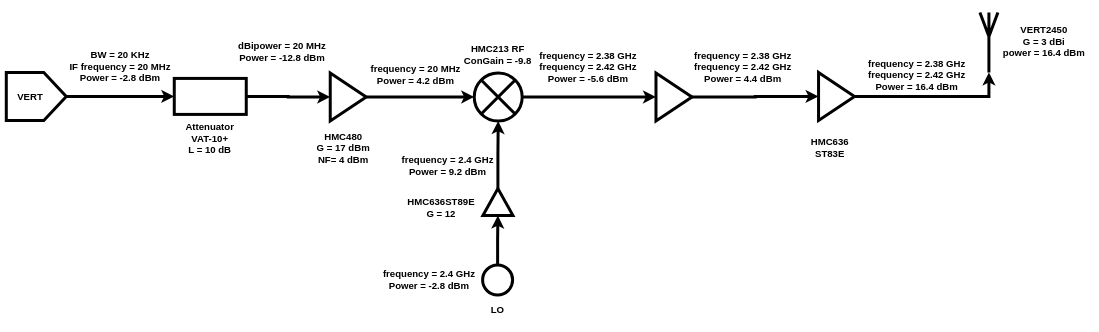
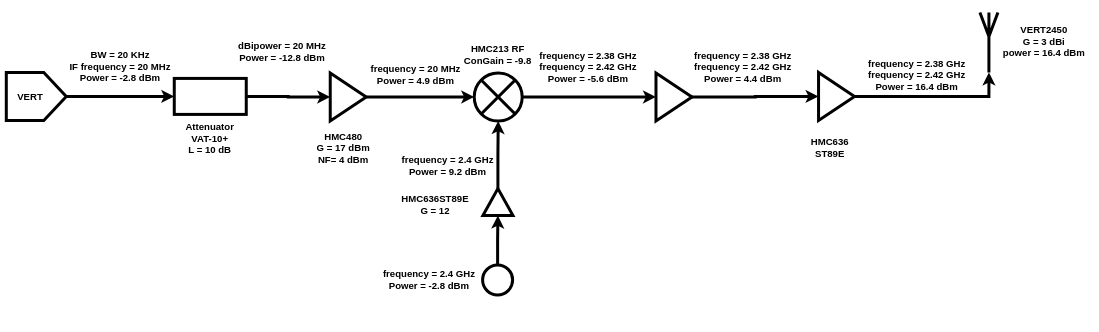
  <mxCell id="0" />
  <mxCell id="1" parent="0" />
  <mxCell id="2" style="edgeStyle=orthogonalEdgeStyle;rounded=0;orthogonalLoop=1;jettySize=auto;html=1;exitX=1;exitY=0.5;exitDx=0;exitDy=0;entryX=0;entryY=0.5;entryDx=0;entryDy=0;strokeWidth=5;fontSize=16;fontStyle=1" parent="1" source="3" target="17" edge="1"><mxGeometry relative="1" as="geometry" /></mxCell>
  <mxCell id="3" value="" style="triangle;whiteSpace=wrap;html=1;strokeWidth=5;fontSize=16;fontStyle=1" parent="1" vertex="1"><mxGeometry x="550" y="121" width="60" height="80" as="geometry" /></mxCell>
  <mxCell id="4" style="edgeStyle=orthogonalEdgeStyle;rounded=0;orthogonalLoop=1;jettySize=auto;html=1;exitX=1;exitY=0.5;exitDx=0;exitDy=0;entryX=0;entryY=0.5;entryDx=0;entryDy=0;strokeWidth=5;fontSize=16;fontStyle=1" parent="1" source="5" target="22" edge="1"><mxGeometry relative="1" as="geometry" /></mxCell>
  <mxCell id="5" value="" style="triangle;whiteSpace=wrap;html=1;strokeWidth=5;fontSize=16;fontStyle=1" parent="1" vertex="1"><mxGeometry x="1093" y="121" width="60" height="80" as="geometry" /></mxCell>
  <mxCell id="6" value="" style="verticalLabelPosition=bottom;shadow=0;dashed=0;align=center;html=1;verticalAlign=top;shape=mxgraph.electrical.radio.aerial_-_antenna_1;strokeWidth=5;fontSize=16;fontStyle=1" parent="1" vertex="1"><mxGeometry x="1633" y="20" width="30" height="100" as="geometry" /></mxCell>
  <mxCell id="7" value="HMC213 RF&lt;br&gt;ConGain = -9.8" style="text;html=1;strokeColor=none;fillColor=none;align=center;verticalAlign=middle;whiteSpace=wrap;rounded=0;strokeWidth=5;fontSize=16;fontStyle=1" parent="1" vertex="1"><mxGeometry x="769.75" y="71" width="118.5" height="40" as="geometry" /></mxCell>
  <mxCell id="8" style="edgeStyle=orthogonalEdgeStyle;rounded=0;orthogonalLoop=1;jettySize=auto;html=1;exitX=1;exitY=0.5;exitDx=0;exitDy=0;entryX=0.5;entryY=1;entryDx=0;entryDy=0;strokeWidth=5;fontSize=16;fontStyle=1" parent="1" source="9" target="17" edge="1"><mxGeometry relative="1" as="geometry" /></mxCell>
  <mxCell id="9" value="" style="triangle;whiteSpace=wrap;html=1;rotation=-90;strokeWidth=5;fontSize=16;fontStyle=1" parent="1" vertex="1"><mxGeometry x="807" y="311" width="45" height="50" as="geometry" /></mxCell>
  <mxCell id="10" style="edgeStyle=orthogonalEdgeStyle;rounded=0;orthogonalLoop=1;jettySize=auto;html=1;exitX=0.5;exitY=0;exitDx=0;exitDy=0;entryX=0;entryY=0.5;entryDx=0;entryDy=0;strokeWidth=5;fontSize=16;fontStyle=1" parent="1" source="11" target="9" edge="1"><mxGeometry relative="1" as="geometry" /></mxCell>
  <mxCell id="11" value="" style="ellipse;whiteSpace=wrap;html=1;aspect=fixed;strokeWidth=5;fontSize=16;fontStyle=1" parent="1" vertex="1"><mxGeometry x="804" y="441" width="50" height="50" as="geometry" /></mxCell>
  <mxCell id="12" value="BW = 20 KHz&lt;br style=&quot;font-size: 16px&quot;&gt;IF frequency = 20 MHz&lt;br style=&quot;font-size: 16px&quot;&gt;Power = -2.8 dBm" style="text;html=1;strokeColor=none;fillColor=none;align=center;verticalAlign=middle;whiteSpace=wrap;rounded=0;strokeWidth=5;fontSize=16;fontStyle=1" parent="1" vertex="1"><mxGeometry x="110" y="75" width="180" height="70" as="geometry" /></mxCell>
- <mxCell id="13" value="frequency = 20 MHz&lt;br style=&quot;font-size: 16px&quot;&gt;Power = 4.2 dBm" style="text;html=1;strokeColor=none;fillColor=none;align=center;verticalAlign=middle;whiteSpace=wrap;rounded=0;strokeWidth=5;fontSize=16;fontStyle=1" parent="1" vertex="1"><mxGeometry x="610" y="109" width="165" height="30" as="geometry" /></mxCell>
+ <mxCell id="13" value="frequency = 20 MHz&lt;br style=&quot;font-size: 16px&quot;&gt;Power = 4.9 dBm" style="text;html=1;strokeColor=none;fillColor=none;align=center;verticalAlign=middle;whiteSpace=wrap;rounded=0;strokeWidth=5;fontSize=16;fontStyle=1" parent="1" vertex="1"><mxGeometry x="610" y="109" width="165" height="30" as="geometry" /></mxCell>
  <mxCell id="14" value="frequency = 2.38 GHz&lt;br style=&quot;font-size: 16px&quot;&gt;frequency = 2.42 GHz&lt;br style=&quot;font-size: 16px&quot;&gt;Power = -5.6 dBm" style="text;html=1;strokeColor=none;fillColor=none;align=center;verticalAlign=middle;whiteSpace=wrap;rounded=0;strokeWidth=5;fontSize=16;fontStyle=1" parent="1" vertex="1"><mxGeometry x="890" y="76" width="180" height="70" as="geometry" /></mxCell>
  <mxCell id="15" value="frequency = 2.38 GHz&lt;br style=&quot;font-size: 16px&quot;&gt;frequency = 2.42 GHz&lt;br style=&quot;font-size: 16px&quot;&gt;Power = 4.4 dBm" style="text;html=1;strokeColor=none;fillColor=none;align=center;verticalAlign=middle;whiteSpace=wrap;rounded=0;strokeWidth=5;fontSize=16;fontStyle=1" parent="1" vertex="1"><mxGeometry x="1153" y="81" width="170" height="60" as="geometry" /></mxCell>
  <mxCell id="16" style="edgeStyle=orthogonalEdgeStyle;rounded=0;orthogonalLoop=1;jettySize=auto;html=1;exitX=1;exitY=0.5;exitDx=0;exitDy=0;entryX=0;entryY=0.5;entryDx=0;entryDy=0;strokeWidth=5;fontSize=16;fontStyle=1" parent="1" source="17" target="5" edge="1"><mxGeometry relative="1" as="geometry" /></mxCell>
  <mxCell id="17" value="" style="shape=sumEllipse;perimeter=ellipsePerimeter;whiteSpace=wrap;html=1;backgroundOutline=1;strokeWidth=5;fontSize=16;fontStyle=1" parent="1" vertex="1"><mxGeometry x="790" y="121" width="80" height="80" as="geometry" /></mxCell>
  <mxCell id="18" style="edgeStyle=orthogonalEdgeStyle;rounded=0;orthogonalLoop=1;jettySize=auto;html=1;exitX=0.5;exitY=1;exitDx=0;exitDy=0;entryX=0;entryY=0.5;entryDx=0;entryDy=0;strokeWidth=5;" parent="1" source="19" target="33" edge="1"><mxGeometry relative="1" as="geometry" /></mxCell>
  <mxCell id="19" value="" style="shape=offPageConnector;whiteSpace=wrap;html=1;rotation=-90;strokeWidth=5;fontSize=16;fontStyle=1" parent="1" vertex="1"><mxGeometry x="20" y="110" width="80" height="100" as="geometry" /></mxCell>
  <mxCell id="20" value="VERT" style="text;html=1;strokeColor=none;fillColor=none;align=center;verticalAlign=middle;whiteSpace=wrap;rounded=0;strokeWidth=5;fontSize=16;fontStyle=1" parent="1" vertex="1"><mxGeometry x="20" y="145" width="60" height="30" as="geometry" /></mxCell>
  <mxCell id="21" style="edgeStyle=orthogonalEdgeStyle;rounded=0;orthogonalLoop=1;jettySize=auto;html=1;exitX=1;exitY=0.5;exitDx=0;exitDy=0;entryX=0.5;entryY=1;entryDx=0;entryDy=0;entryPerimeter=0;strokeWidth=5;fontSize=16;fontStyle=1" parent="1" source="22" target="6" edge="1"><mxGeometry relative="1" as="geometry" /></mxCell>
  <mxCell id="22" value="" style="triangle;whiteSpace=wrap;html=1;strokeWidth=5;fontSize=16;fontStyle=1" parent="1" vertex="1"><mxGeometry x="1364" y="120" width="60" height="80" as="geometry" /></mxCell>
- <mxCell id="23" value="HMC636 ST83E" style="text;html=1;strokeColor=none;fillColor=none;align=center;verticalAlign=middle;whiteSpace=wrap;rounded=0;strokeWidth=5;fontSize=16;fontStyle=1" parent="1" vertex="1"><mxGeometry x="1353" y="231" width="60" height="30" as="geometry" /></mxCell>
+ <mxCell id="23" value="HMC636 ST89E" style="text;html=1;strokeColor=none;fillColor=none;align=center;verticalAlign=middle;whiteSpace=wrap;rounded=0;strokeWidth=5;fontSize=16;fontStyle=1" parent="1" vertex="1"><mxGeometry x="1353" y="231" width="60" height="30" as="geometry" /></mxCell>
  <mxCell id="24" value="frequency = 2.38 GHz&lt;br style=&quot;font-size: 16px&quot;&gt;frequency = 2.42 GHz&lt;br style=&quot;font-size: 16px&quot;&gt;Power = 16.4 dBm" style="text;html=1;strokeColor=none;fillColor=none;align=center;verticalAlign=middle;whiteSpace=wrap;rounded=0;strokeWidth=5;fontSize=16;fontStyle=1" parent="1" vertex="1"><mxGeometry x="1443" y="107" width="170" height="34" as="geometry" /></mxCell>
  <mxCell id="25" value="frequency = 2.4 GHz&lt;br style=&quot;font-size: 16px;&quot;&gt;Power = 9.2 dBm" style="text;html=1;strokeColor=none;fillColor=none;align=center;verticalAlign=middle;whiteSpace=wrap;rounded=0;strokeWidth=5;fontSize=16;fontStyle=1" parent="1" vertex="1"><mxGeometry x="666" y="261" width="160" height="30" as="geometry" /></mxCell>
  <mxCell id="26" value="frequency = 2.4 GHz&lt;br style=&quot;font-size: 16px;&quot;&gt;Power = -2.8 dBm" style="text;html=1;strokeColor=none;fillColor=none;align=center;verticalAlign=middle;whiteSpace=wrap;rounded=0;strokeWidth=5;fontSize=16;fontStyle=1" parent="1" vertex="1"><mxGeometry x="634.5" y="451" width="160" height="30" as="geometry" /></mxCell>
  <mxCell id="27" value="" style="shape=image;html=1;verticalAlign=top;verticalLabelPosition=bottom;labelBackgroundColor=#ffffff;imageAspect=0;aspect=fixed;image=https://cdn1.iconfinder.com/data/icons/CrystalClear/22x22/actions/14_sinus.png;strokeWidth=5;fontSize=16;fontStyle=1" parent="1" vertex="1"><mxGeometry x="815" y="451" width="30" height="30" as="geometry" /></mxCell>
- <mxCell id="28" value="LO" style="text;html=1;strokeColor=none;fillColor=none;align=center;verticalAlign=middle;whiteSpace=wrap;rounded=0;strokeWidth=5;fontSize=16;fontStyle=1" parent="1" vertex="1"><mxGeometry x="799" y="501" width="60" height="30" as="geometry" /></mxCell>
- <mxCell id="29" value="HMC636ST89E&lt;br&gt;G = 12" style="text;html=1;strokeColor=none;fillColor=none;align=center;verticalAlign=middle;whiteSpace=wrap;rounded=0;strokeWidth=5;fontSize=16;fontStyle=1" parent="1" vertex="1"><mxGeometry x="680" y="327" width="110" height="36" as="geometry" /></mxCell>
+ <mxCell id="29" value="HMC636ST89E&lt;br&gt;G = 12" style="text;html=1;strokeColor=none;fillColor=none;align=center;verticalAlign=middle;whiteSpace=wrap;rounded=0;strokeWidth=5;fontSize=16;fontStyle=1" parent="1" vertex="1"><mxGeometry x="670" y="322" width="110" height="36" as="geometry" /></mxCell>
  <mxCell id="30" value="VERT2450&lt;br style=&quot;font-size: 16px&quot;&gt;G = 3 dBi&lt;br style=&quot;font-size: 16px&quot;&gt;power = 16.4 dBm" style="text;html=1;strokeColor=none;fillColor=none;align=center;verticalAlign=middle;whiteSpace=wrap;rounded=0;strokeWidth=5;fontSize=16;fontStyle=1" parent="1" vertex="1"><mxGeometry x="1670" y="55" width="140" height="26" as="geometry" /></mxCell>
  <mxCell id="31" value="&lt;span style=&quot;font-weight: 700&quot;&gt;HMC480&lt;br&gt;G = 17 dBm&lt;br&gt;NF= 4 dBm&lt;br&gt;&lt;/span&gt;" style="text;html=1;strokeColor=none;fillColor=none;align=center;verticalAlign=middle;whiteSpace=wrap;rounded=0;fontSize=16;" parent="1" vertex="1"><mxGeometry x="510" y="219" width="124" height="54" as="geometry" /></mxCell>
  <mxCell id="32" style="edgeStyle=orthogonalEdgeStyle;rounded=0;orthogonalLoop=1;jettySize=auto;html=1;exitX=1;exitY=0.5;exitDx=0;exitDy=0;entryX=0;entryY=0.5;entryDx=0;entryDy=0;strokeWidth=5;" parent="1" source="33" target="3" edge="1"><mxGeometry relative="1" as="geometry" /></mxCell>
  <mxCell id="33" value="" style="rounded=0;whiteSpace=wrap;html=1;strokeWidth=5;" parent="1" vertex="1"><mxGeometry x="290" y="130" width="120" height="60" as="geometry" /></mxCell>
  <mxCell id="34" value="Attenuator&lt;br&gt;VAT-10+&lt;br&gt;L = 10 dB" style="text;html=1;strokeColor=none;fillColor=none;align=center;verticalAlign=middle;whiteSpace=wrap;rounded=0;strokeWidth=5;fontSize=16;fontStyle=1" parent="1" vertex="1"><mxGeometry x="290" y="210" width="118.5" height="40" as="geometry" /></mxCell>
  <mxCell id="35" value="dBipower = 20 MHz&lt;br style=&quot;font-size: 16px&quot;&gt;Power = -12.8 dBm" style="text;html=1;strokeColor=none;fillColor=none;align=center;verticalAlign=middle;whiteSpace=wrap;rounded=0;strokeWidth=5;fontSize=16;fontStyle=1" parent="1" vertex="1"><mxGeometry x="380" y="51" width="180" height="70" as="geometry" /></mxCell>
